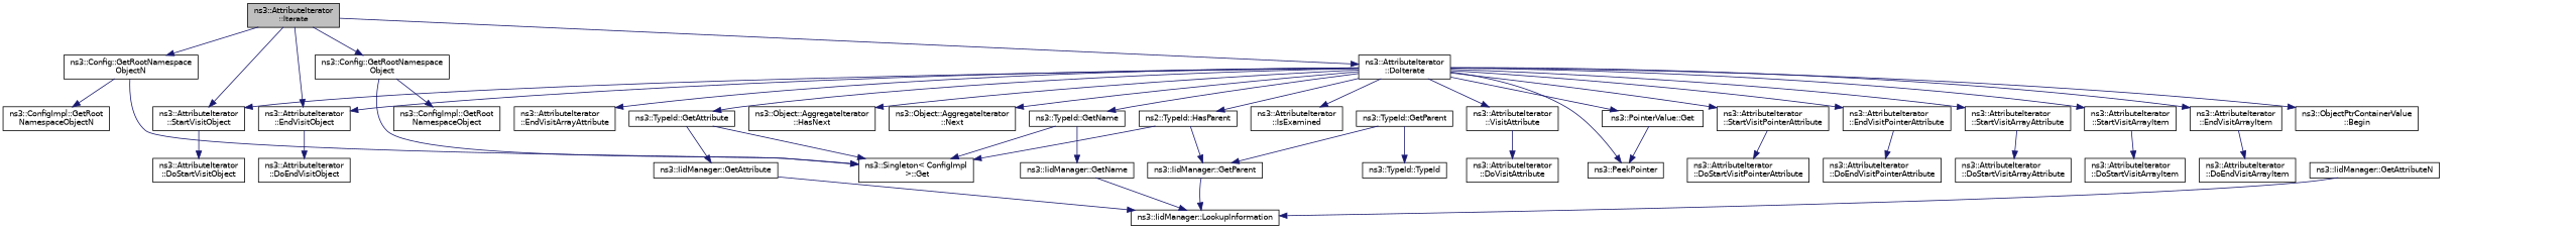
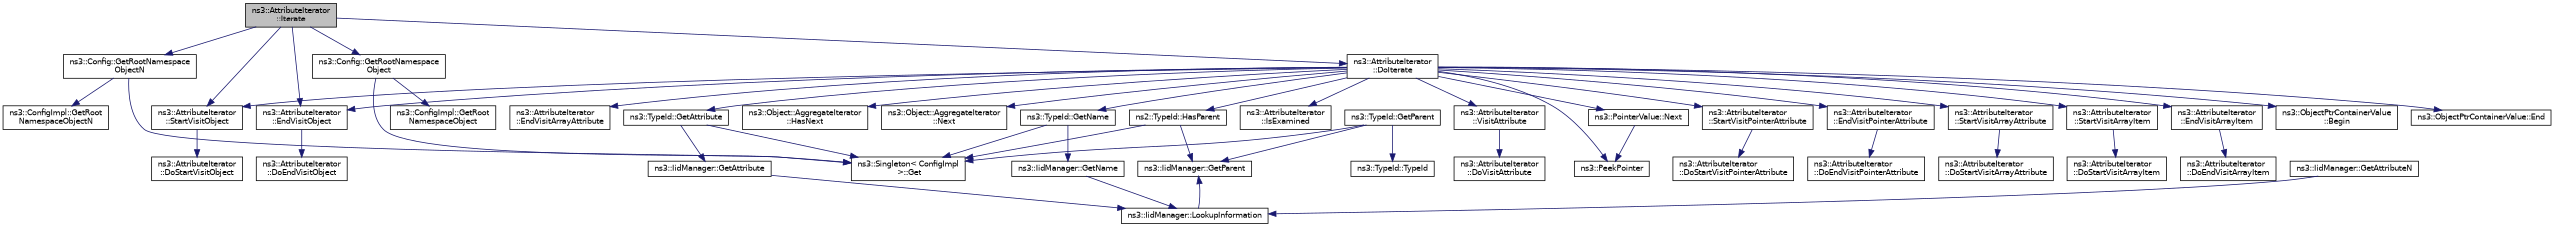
  digraph {
    rankdir=TB
    node [color=black fillcolor=white fontname=Helvetica fontsize=10 shape=record style=filled]
    edge [color=midnightblue fontname=Helvetica fontsize=10 labelfontname=Helvetica labelfontsize=10 style=solid]
    n1 [fillcolor=grey75 fontcolor=black height=0.2 label="ns3::AttributeIterator\l::Iterate" width=0.4]
    n2 [height=0.2 label="ns3::Config::GetRootNamespace\lObjectN" width=0.4]
    n3 [height=0.2 label="ns3::Config::GetRootNamespace\lObject" width=0.4]
    n4 [height=0.2 label="ns3::AttributeIterator\l::StartVisitObject" width=0.4]
    n5 [height=0.2 label="ns3::AttributeIterator\l::DoIterate" width=0.4]
    n6 [height=0.2 label="ns3::AttributeIterator\l::EndVisitObject" width=0.4]
    n7 [height=0.2 label="ns3::Singleton\< ConfigImpl\l \>::Get" width=0.4]
    n8 [height=0.2 label="ns3::ConfigImpl::GetRoot\lNamespaceObjectN" width=0.4]
    n9 [height=0.2 label="ns3::ConfigImpl::GetRoot\lNamespaceObject" width=0.4]
    n10 [height=0.2 label="ns3::AttributeIterator\l::DoStartVisitObject" width=0.4]
    n11 [height=0.2 label="ns3::AttributeIterator\l::IsExamined" width=0.4]
    n12 [height=0.2 label="ns2::TypeId::HasParent" width=0.4]
    n13 [height=0.2 label="ns3::TypeId::GetName" width=0.4]
    n14 [height=0.2 label="ns3::TypeId::GetAttribute" width=0.4]
    n15 [height=0.2 label="ns3::PeekPointer" width=0.4]
-   n16 [height=0.2 label="ns3::PointerValue::Get" width=0.4]
+   n16 [height=0.2 label="ns3::PointerValue::Next" width=0.4]
    n17 [height=0.2 label="ns3::AttributeIterator\l::StartVisitPointerAttribute" width=0.4]
    n18 [height=0.2 label="ns3::AttributeIterator\l::EndVisitPointerAttribute" width=0.4]
    n19 [height=0.2 label="ns3::AttributeIterator\l::StartVisitArrayAttribute" width=0.4]
    n20 [height=0.2 label="ns3::ObjectPtrContainerValue\l::Begin" width=0.4]
+   n21 [height=0.2 label="ns3::ObjectPtrContainerValue::End" width=0.4]
    n22 [height=0.2 label="ns3::AttributeIterator\l::StartVisitArrayItem" width=0.4]
    n23 [height=0.2 label="ns3::AttributeIterator\l::EndVisitArrayItem" width=0.4]
    n24 [height=0.2 label="ns3::AttributeIterator\l::EndVisitArrayAttribute" width=0.4]
    n25 [height=0.2 label="ns3::AttributeIterator\l::VisitAttribute" width=0.4]
    n26 [height=0.2 label="ns3::Object::AggregateIterator\l::HasNext" width=0.4]
    n27 [height=0.2 label="ns3::Object::AggregateIterator\l::Next" width=0.4]
    n28 [height=0.2 label="ns3::AttributeIterator\l::DoEndVisitObject" width=0.4]
    n29 [height=0.2 label="ns3::IidManager::GetParent" width=0.4]
    n30 [height=0.2 label="ns3::TypeId::GetParent" width=0.4]
    n31 [height=0.2 label="ns3::TypeId::TypeId" width=0.4]
    n32 [height=0.2 label="ns3::IidManager::GetName" width=0.4]
    n33 [height=0.2 label="ns3::IidManager::GetAttribute" width=0.4]
    n34 [height=0.2 label="ns3::AttributeIterator\l::DoStartVisitPointerAttribute" width=0.4]
    n35 [height=0.2 label="ns3::AttributeIterator\l::DoEndVisitPointerAttribute" width=0.4]
    n36 [height=0.2 label="ns3::AttributeIterator\l::DoStartVisitArrayAttribute" width=0.4]
    n37 [height=0.2 label="ns3::AttributeIterator\l::DoStartVisitArrayItem" width=0.4]
    n38 [height=0.2 label="ns3::AttributeIterator\l::DoEndVisitArrayItem" width=0.4]
    n39 [height=0.2 label="ns3::AttributeIterator\l::DoVisitAttribute" width=0.4]
    n40 [height=0.2 label="ns3::IidManager::LookupInformation" width=0.4]
    n41 [height=0.2 label="ns3::IidManager::GetAttributeN" width=0.4]
    n1 -> n2
    n1 -> n3
    n1 -> n4
    n1 -> n5
    n1 -> n6
    n2 -> n7
    n2 -> n8
    n3 -> n7
    n3 -> n9
    n4 -> n10
    n5 -> n4
    n5 -> n6
    n5 -> n11
    n5 -> n12
    n5 -> n13
    n5 -> n14
    n5 -> n15
    n5 -> n16
    n5 -> n17
    n5 -> n18
    n5 -> n19
    n5 -> n20
+   n5 -> n21
    n5 -> n22
    n5 -> n23
    n5 -> n24
    n5 -> n25
    n5 -> n26
    n5 -> n27
    n6 -> n28
    n12 -> n7
    n12 -> n29
    n13 -> n7
    n13 -> n32
    n14 -> n7
    n14 -> n33
    n16 -> n15
    n17 -> n34
    n18 -> n35
    n19 -> n36
    n22 -> n37
    n23 -> n38
    n25 -> n39
-   n29 -> n40
+   n40 -> n29
+   n30 -> n7
    n30 -> n29
    n30 -> n31
    n32 -> n40
    n33 -> n40
    n41 -> n40
  }
